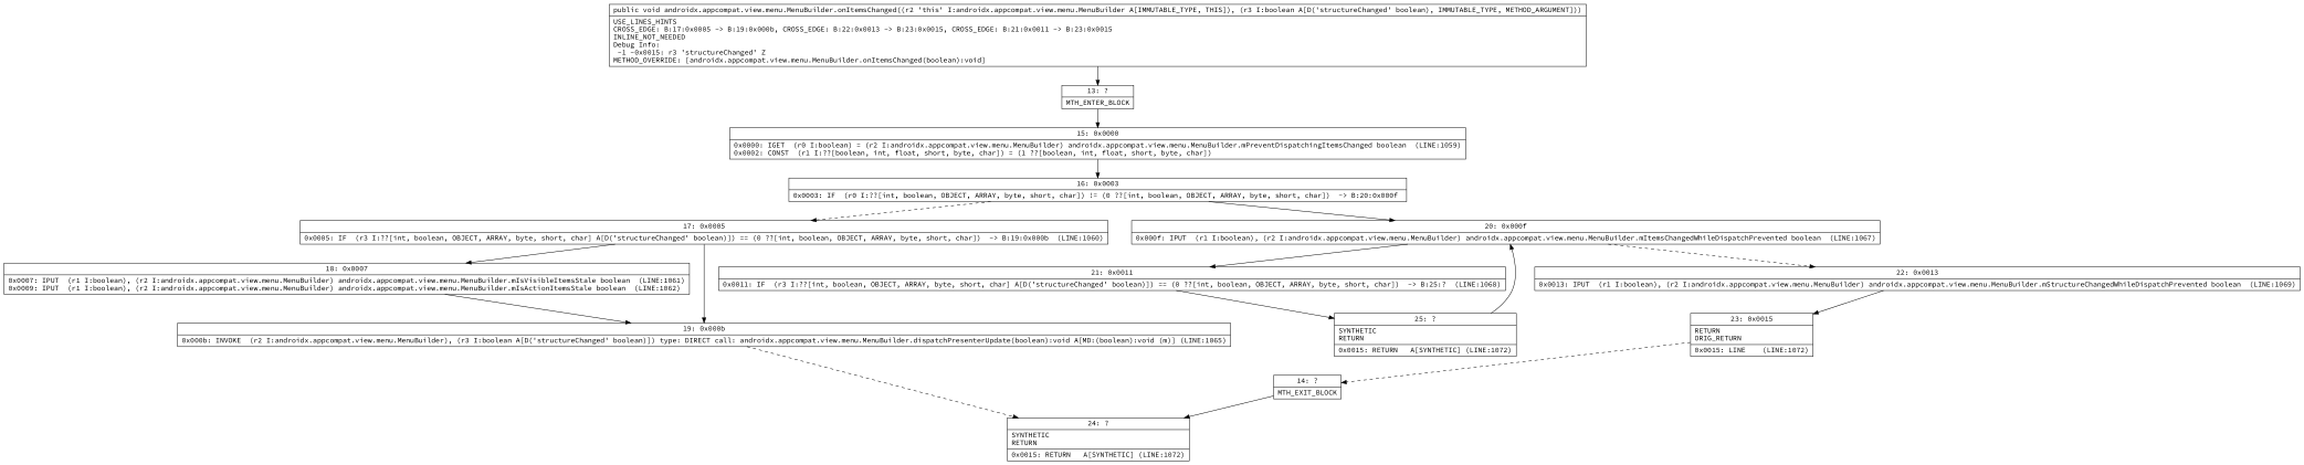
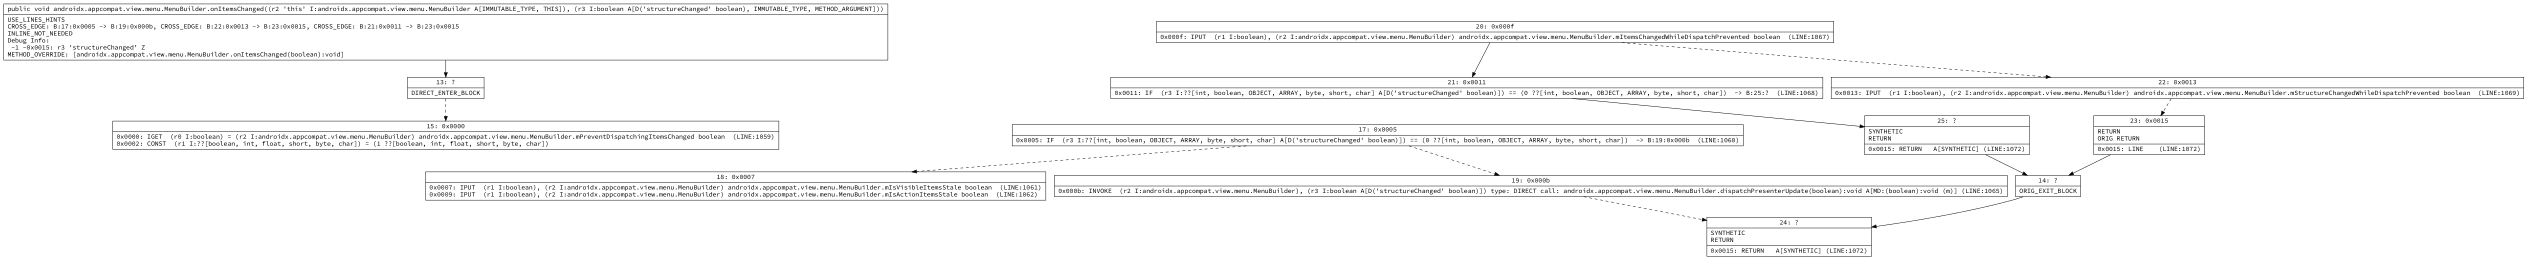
  digraph {
    fontname="Source Code Pro"
    node [fontname="Source Code Pro" shape=record]
    edge [fontname="Source Code Pro"]
-   n1 [label="{13\:\ ?|MTH_ENTER_BLOCK\l}"]
+   n1 [label="{13\:\ ?|DIRECT_ENTER_BLOCK\l}"]
    n2 [label="{15\:\ 0x0000|0x0000: IGET  (r0 I:boolean) = (r2 I:androidx.appcompat.view.menu.MenuBuilder) androidx.appcompat.view.menu.MenuBuilder.mPreventDispatchingItemsChanged boolean  (LINE:1059)\l0x0002: CONST  (r1 I:??[boolean, int, float, short, byte, char]) = (1 ??[boolean, int, float, short, byte, char]) \l}"]
-   n3 [label="{16\:\ 0x0003|0x0003: IF  (r0 I:??[int, boolean, OBJECT, ARRAY, byte, short, char]) != (0 ??[int, boolean, OBJECT, ARRAY, byte, short, char])  \-\> B:20:0x000f \l}"]
    n4 [label="{17\:\ 0x0005|0x0005: IF  (r3 I:??[int, boolean, OBJECT, ARRAY, byte, short, char] A[D('structureChanged' boolean)]) == (0 ??[int, boolean, OBJECT, ARRAY, byte, short, char])  \-\> B:19:0x000b  (LINE:1060)\l}"]
    n5 [label="{20\:\ 0x000f|0x000f: IPUT  (r1 I:boolean), (r2 I:androidx.appcompat.view.menu.MenuBuilder) androidx.appcompat.view.menu.MenuBuilder.mItemsChangedWhileDispatchPrevented boolean  (LINE:1067)\l}"]
    n6 [label="{18\:\ 0x0007|0x0007: IPUT  (r1 I:boolean), (r2 I:androidx.appcompat.view.menu.MenuBuilder) androidx.appcompat.view.menu.MenuBuilder.mIsVisibleItemsStale boolean  (LINE:1061)\l0x0009: IPUT  (r1 I:boolean), (r2 I:androidx.appcompat.view.menu.MenuBuilder) androidx.appcompat.view.menu.MenuBuilder.mIsActionItemsStale boolean  (LINE:1062)\l}"]
    n7 [label="{19\:\ 0x000b|0x000b: INVOKE  (r2 I:androidx.appcompat.view.menu.MenuBuilder), (r3 I:boolean A[D('structureChanged' boolean)]) type: DIRECT call: androidx.appcompat.view.menu.MenuBuilder.dispatchPresenterUpdate(boolean):void A[MD:(boolean):void (m)] (LINE:1065)\l}"]
    n8 [label="{21\:\ 0x0011|0x0011: IF  (r3 I:??[int, boolean, OBJECT, ARRAY, byte, short, char] A[D('structureChanged' boolean)]) == (0 ??[int, boolean, OBJECT, ARRAY, byte, short, char])  \-\> B:25:?  (LINE:1068)\l}"]
    n9 [label="{22\:\ 0x0013|0x0013: IPUT  (r1 I:boolean), (r2 I:androidx.appcompat.view.menu.MenuBuilder) androidx.appcompat.view.menu.MenuBuilder.mStructureChangedWhileDispatchPrevented boolean  (LINE:1069)\l}"]
    n10 [label="{24\:\ ?|SYNTHETIC\lRETURN\l|0x0015: RETURN   A[SYNTHETIC] (LINE:1072)\l}"]
-   n11 [label="{14\:\ ?|MTH_EXIT_BLOCK\l}"]
+   n11 [label="{14\:\ ?|ORIG_EXIT_BLOCK\l}"]
    n12 [label="{25\:\ ?|SYNTHETIC\lRETURN\l|0x0015: RETURN   A[SYNTHETIC] (LINE:1072)\l}"]
    n13 [label="{23\:\ 0x0015|RETURN\lORIG_RETURN\l|0x0015: LINE    (LINE:1072)\l}"]
    n14 [label="{public void androidx.appcompat.view.menu.MenuBuilder.onItemsChanged((r2 'this' I:androidx.appcompat.view.menu.MenuBuilder A[IMMUTABLE_TYPE, THIS]), (r3 I:boolean A[D('structureChanged' boolean), IMMUTABLE_TYPE, METHOD_ARGUMENT]))  | USE_LINES_HINTS\lCROSS_EDGE: B:17:0x0005 \-\> B:19:0x000b, CROSS_EDGE: B:22:0x0013 \-\> B:23:0x0015, CROSS_EDGE: B:21:0x0011 \-\> B:23:0x0015\lINLINE_NOT_NEEDED\lDebug Info:\l  \-1 \-0x0015: r3 'structureChanged' Z\lMETHOD_OVERRIDE: [androidx.appcompat.view.menu.MenuBuilder.onItemsChanged(boolean):void]\l}"]
-   n1 -> n2
-   n2 -> n3
-   n3 -> n4 [style=dashed]
-   n3 -> n5
-   n4 -> n6 [style=solid]
-   n4 -> n7
+   n1 -> n2 [style=dashed]
+   n4 -> n6 [style=dashed]
+   n4 -> n7 [style=dashed]
    n5 -> n8
    n5 -> n9 [style=dashed]
-   n6 -> n7
    n7 -> n10 [style=dashed]
    n8 -> n12
-   n9 -> n13
+   n9 -> n13 [style=dashed]
    n11 -> n10
-   n12 -> n5
-   n13 -> n11 [style=dashed]
+   n12 -> n11
+   n13 -> n11
    n14 -> n1
  }
